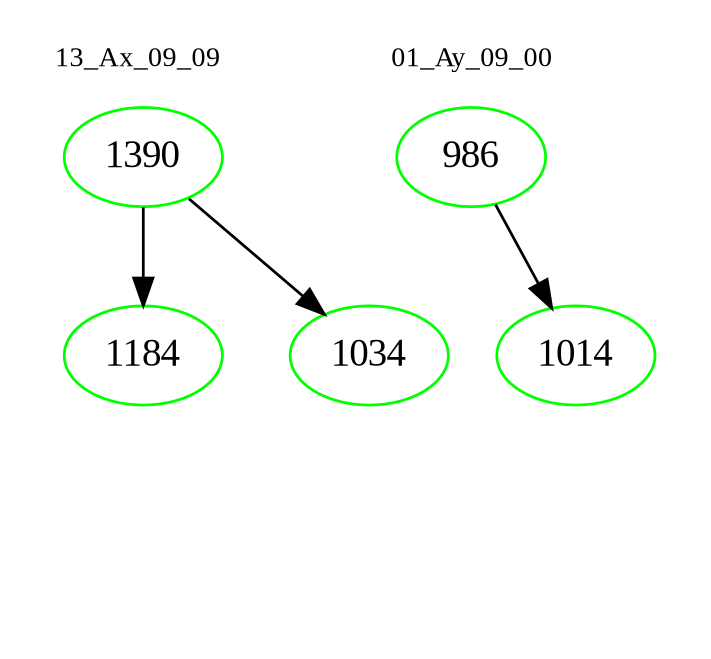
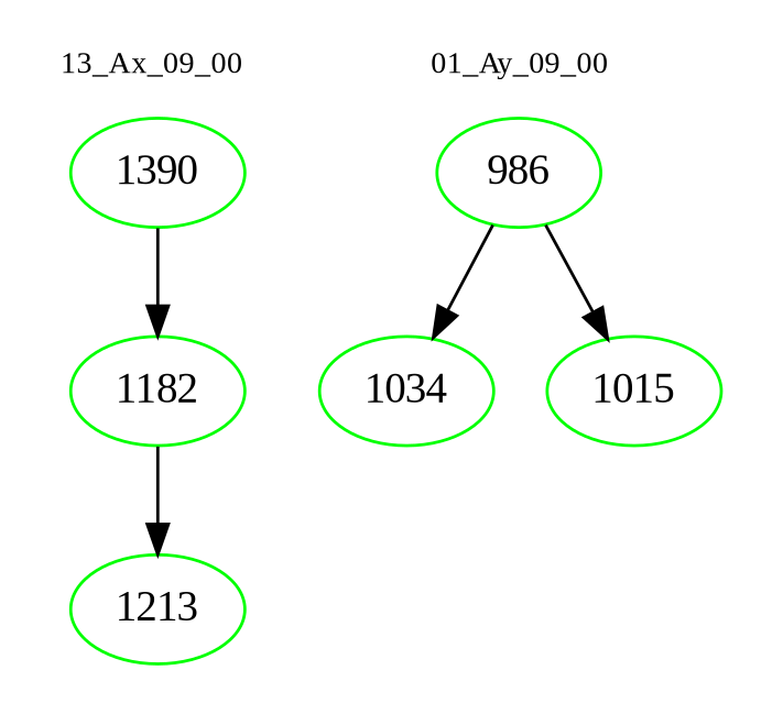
  digraph {
    fontname="Liberation Serif"
    node [color=green fontname="Liberation Serif"]
    edge [color=black fontname="Liberation Serif"]
    n1 [label=1390]
-   n2 [label=1184]
-   n4 [label=1014]
+   n2 [label=1182]
+   n3 [label=1213]
+   n4 [label=1015]
    n5 [label=986]
    n6 [label=1034]
    subgraph cluster_1 {
      color=white
      fontsize=10
-     label="13_Ax_09_09"
+     label="13_Ax_09_00"
      n1
      n2
+     n3
    }
    subgraph cluster_2 {
      color=white
      fontsize=10
      label="01_Ay_09_00"
      n4
      n5
      n6
    }
    n1 -> n2
+   n2 -> n3
    n5 -> n4
-   n1 -> n6
+   n5 -> n6
  }
